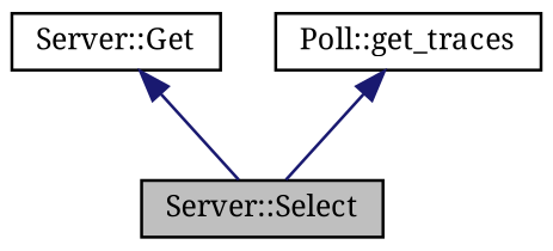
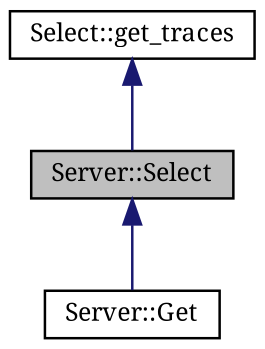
  digraph {
    fontname="Noto Serif"
    rankdir=TB
    node [color=black fillcolor=white fontname="Noto Serif" fontsize=10 shape=record style=filled]
    edge [color=midnightblue dir=back fontname="Noto Serif" fontsize=10 labelfontname=Helvetica labelfontsize=10 style=solid]
    n1 [fillcolor=grey75 fontcolor=black height=0.2 label="Server::Select" width=0.4]
    n2 [height=0.2 label="Server::Get" width=0.4]
-   n3 [height=0.2 label="Poll::get_traces" width=0.4]
-   n2 -> n1
+   n3 [height=0.2 label="Select::get_traces" width=0.4]
+   n1 -> n2
    n3 -> n1
  }
